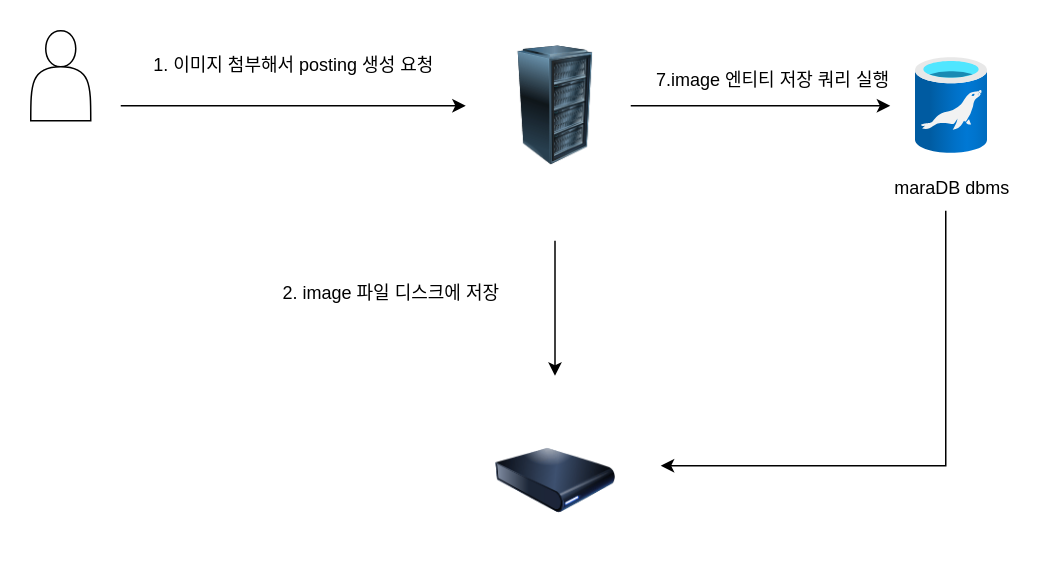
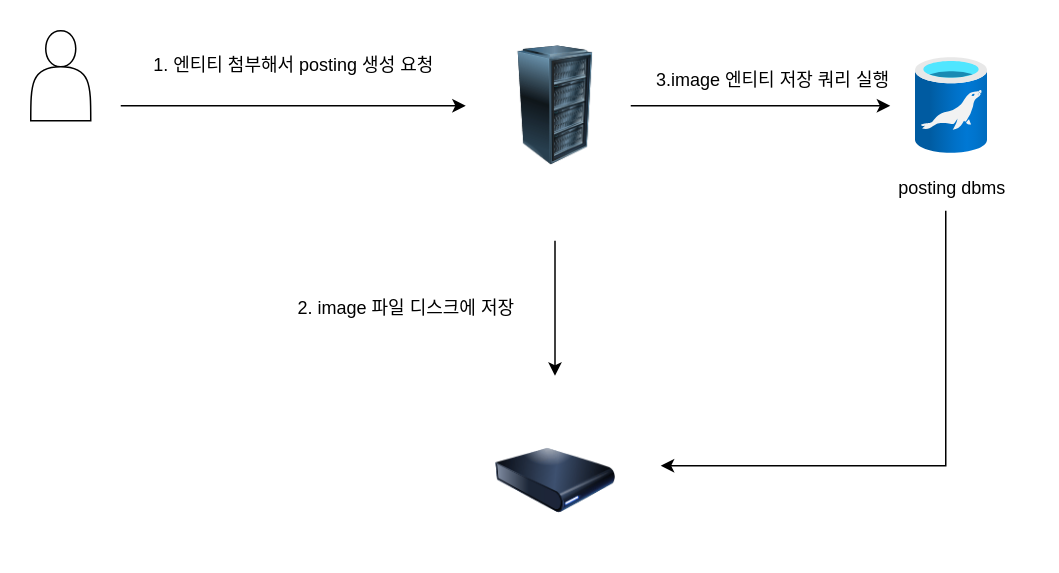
  <mxCell id="0" />
  <mxCell id="1" parent="0" />
  <mxCell id="2" value="" style="shape=actor;whiteSpace=wrap;html=1;" vertex="1" parent="1"><mxGeometry x="20" y="20" width="40" height="60" as="geometry" /></mxCell>
  <mxCell id="3" value="" style="endArrow=classic;html=1;rounded=0;" edge="1" parent="1"><mxGeometry width="50" height="50" relative="1" as="geometry"><mxPoint x="80" y="70" as="sourcePoint" /><mxPoint x="310" y="70" as="targetPoint" /></mxGeometry></mxCell>
- <mxCell id="4" value="1. 이미지 첨부해서 posting 생성 요청" style="text;html=1;align=center;verticalAlign=middle;resizable=0;points=[];autosize=1;strokeColor=none;fillColor=none;" vertex="1" parent="1"><mxGeometry x="85" y="28" width="220" height="30" as="geometry" /></mxCell>
+ <mxCell id="4" value="1. 엔티티 첨부해서 posting 생성 요청" style="text;html=1;align=center;verticalAlign=middle;resizable=0;points=[];autosize=1;strokeColor=none;fillColor=none;" vertex="1" parent="1"><mxGeometry x="85" y="28" width="220" height="30" as="geometry" /></mxCell>
  <mxCell id="5" value="" style="image;html=1;image=img/lib/clip_art/computers/Server_Rack_128x128.png" vertex="1" parent="1"><mxGeometry x="330" y="30" width="80" height="80" as="geometry" /></mxCell>
  <mxCell id="6" value="" style="image;html=1;image=img/lib/clip_art/computers/Harddrive_128x128.png" vertex="1" parent="1"><mxGeometry x="330" y="280" width="80" height="80" as="geometry" /></mxCell>
  <mxCell id="7" value="" style="image;aspect=fixed;html=1;points=[];align=center;fontSize=12;image=img/lib/azure2/databases/Azure_Database_MariaDB_Server.svg;" vertex="1" parent="1"><mxGeometry x="610" y="38" width="48" height="64" as="geometry" /></mxCell>
  <mxCell id="8" value="" style="endArrow=classic;html=1;rounded=0;" edge="1" parent="1"><mxGeometry width="50" height="50" relative="1" as="geometry"><mxPoint x="369.5" y="160" as="sourcePoint" /><mxPoint x="369.5" y="250" as="targetPoint" /></mxGeometry></mxCell>
- <mxCell id="9" value="2. image 파일 디스크에 저장" style="text;html=1;align=center;verticalAlign=middle;resizable=0;points=[];autosize=1;strokeColor=none;fillColor=none;" vertex="1" parent="1"><mxGeometry x="170" y="180" width="180" height="30" as="geometry" /></mxCell>
- <mxCell id="10" value="7.&lt;span style=&quot;background-color: transparent; color: light-dark(rgb(0, 0, 0), rgb(255, 255, 255));&quot;&gt;image 엔티티 저장 쿼리 실행&lt;/span&gt;" style="text;html=1;align=center;verticalAlign=middle;whiteSpace=wrap;rounded=0;" vertex="1" parent="1"><mxGeometry x="410" y="38" width="210" height="30" as="geometry" /></mxCell>
+ <mxCell id="9" value="2. image 파일 디스크에 저장" style="text;html=1;align=center;verticalAlign=middle;resizable=0;points=[];autosize=1;strokeColor=none;fillColor=none;" vertex="1" parent="1"><mxGeometry x="180" y="190" width="180" height="30" as="geometry" /></mxCell>
+ <mxCell id="10" value="3.&lt;span style=&quot;background-color: transparent; color: light-dark(rgb(0, 0, 0), rgb(255, 255, 255));&quot;&gt;image 엔티티 저장 쿼리 실행&lt;/span&gt;" style="text;html=1;align=center;verticalAlign=middle;whiteSpace=wrap;rounded=0;" vertex="1" parent="1"><mxGeometry x="410" y="38" width="210" height="30" as="geometry" /></mxCell>
  <mxCell id="11" value="" style="endArrow=classic;html=1;rounded=0;" edge="1" parent="1"><mxGeometry width="50" height="50" relative="1" as="geometry"><mxPoint x="420" y="70" as="sourcePoint" /><mxPoint x="593" y="70" as="targetPoint" /><Array as="points"><mxPoint x="550" y="70" /></Array></mxGeometry></mxCell>
  <mxCell id="12" value="" style="endArrow=classic;html=1;rounded=0;" edge="1" parent="1"><mxGeometry width="50" height="50" relative="1" as="geometry"><mxPoint x="630" y="140" as="sourcePoint" /><mxPoint x="440" y="310" as="targetPoint" /><Array as="points"><mxPoint x="630" y="310" /></Array></mxGeometry></mxCell>
- <mxCell id="13" value="maraDB dbms" style="text;html=1;align=center;verticalAlign=middle;resizable=0;points=[];autosize=1;strokeColor=none;fillColor=none;" vertex="1" parent="1"><mxGeometry x="584" y="110" width="100" height="30" as="geometry" /></mxCell>
+ <mxCell id="13" value="posting dbms" style="text;html=1;align=center;verticalAlign=middle;resizable=0;points=[];autosize=1;strokeColor=none;fillColor=none;" vertex="1" parent="1"><mxGeometry x="584" y="110" width="100" height="30" as="geometry" /></mxCell>
